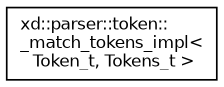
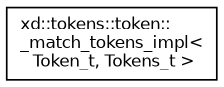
  digraph {
    rankdir=LR
-   n1 [color=black fillcolor=white fontname=Helvetica fontsize=10 height=0.2 label="xd::parser::token::\l_match_tokens_impl\<\l Token_t, Tokens_t \>" shape=record style=filled width=0.4]
+   n1 [color=black fillcolor=white fontname=Helvetica fontsize=10 height=0.2 label="xd::tokens::token::\l_match_tokens_impl\<\l Token_t, Tokens_t \>" shape=record style=filled width=0.4]
  }
